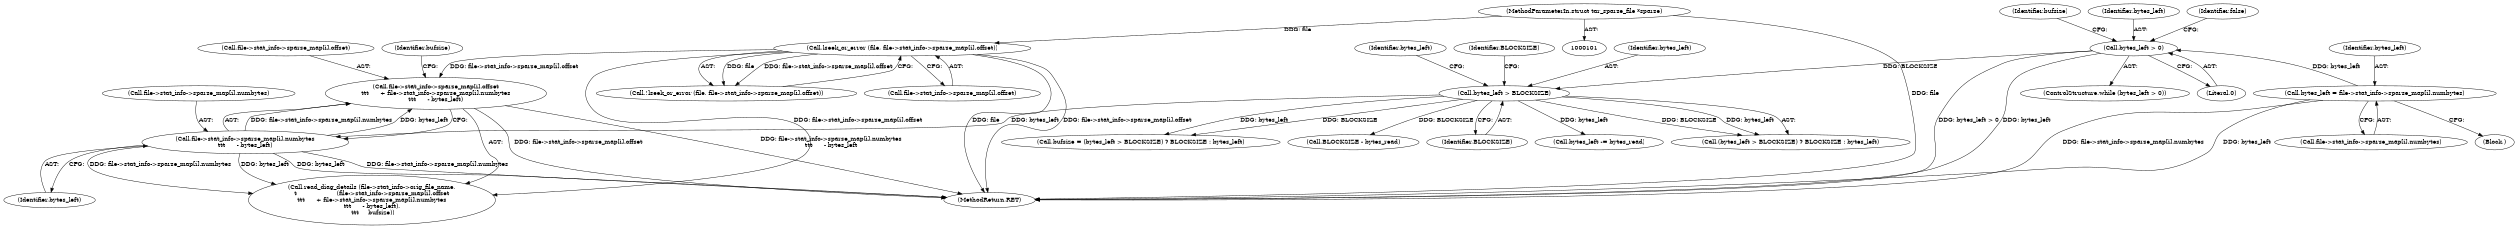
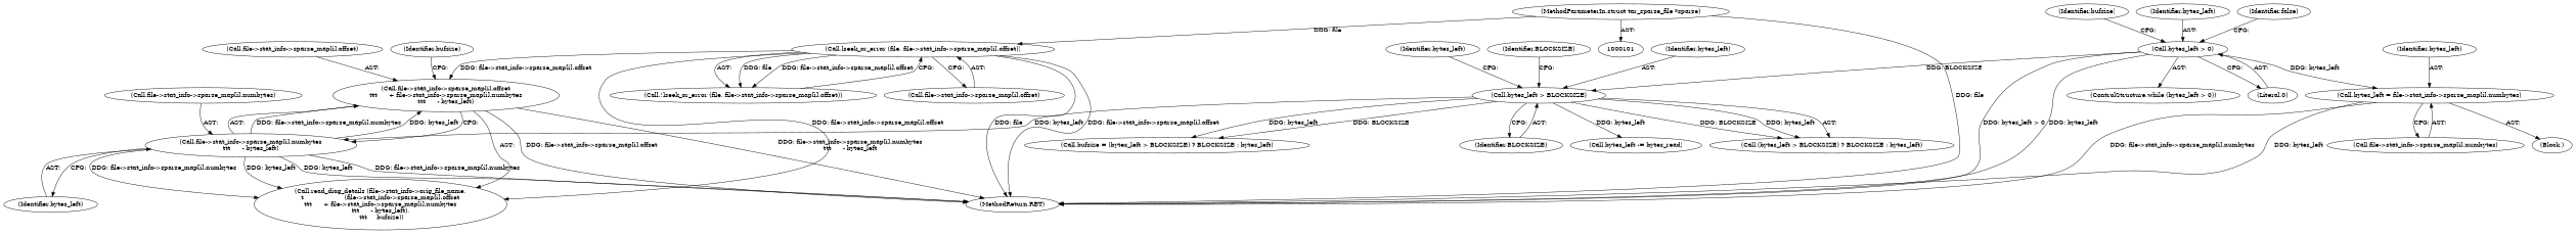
  digraph {
    n1 [label="(Call,file->stat_info->sparse_map[i].offset\n\t\t\t      + file->stat_info->sparse_map[i].numbytes\n\t\t\t      - bytes_left)"]
    n2 [label="(Call,file->stat_info->sparse_map[i].numbytes\n\t\t\t      - bytes_left)"]
    n3 [label="(MethodReturn,RET)"]
    n4 [label="(Call,read_diag_details (file->stat_info->orig_file_name,\n\t                     (file->stat_info->sparse_map[i].offset\n\t\t\t      + file->stat_info->sparse_map[i].numbytes\n\t\t\t      - bytes_left),\n \t\t\t     bufsize))"]
    n5 [label="(Identifier,bytes_left)"]
    n6 [label="(Call,lseek_or_error (file, file->stat_info->sparse_map[i].offset))"]
    n7 [label="(Call,!lseek_or_error (file, file->stat_info->sparse_map[i].offset))"]
    n8 [label="(Call,file->stat_info->sparse_map[i].offset)"]
    n9 [label="(MethodParameterIn,struct tar_sparse_file *sparse)"]
    1000101
    n11 [label="(Call,bytes_left > BLOCKSIZE)"]
    n12 [label="(Call,bufsize = (bytes_left > BLOCKSIZE) ? BLOCKSIZE : bytes_left)"]
-   n13 [label="(Call,BLOCKSIZE - bytes_read)"]
    n14 [label="(Call,bytes_left -= bytes_read)"]
    n15 [label="(Call,(bytes_left > BLOCKSIZE) ? BLOCKSIZE : bytes_left)"]
    n16 [label="(Identifier,BLOCKSIZE)"]
    n17 [label="(Call,bytes_left > 0)"]
    n18 [label="(Literal,0)"]
    n19 [label="(ControlStructure,while (bytes_left > 0))"]
    n20 [label="(Call,bytes_left = file->stat_info->sparse_map[i].numbytes)"]
    n21 [label="(Call,file->stat_info->sparse_map[i].numbytes)"]
    n22 [label="(Block,)"]
    n23 [label="(Identifier,bytes_left)"]
    n24 [label="(Identifier,bufsize)"]
    n25 [label="(Identifier,BLOCKSIZE)"]
    n26 [label="(Identifier,bytes_left)"]
    n27 [label="(Call,file->stat_info->sparse_map[i].offset)"]
    n28 [label="(Identifier,bytes_left)"]
    n29 [label="(Identifier,false)"]
    n30 [label="(Identifier,bufsize)"]
    n31 [label="(Call,file->stat_info->sparse_map[i].numbytes)"]
    n32 [label="(Identifier,bytes_left)"]
    n1 -> n2 [label="CFG: "]
    n1 -> n3 [label="DDG: file->stat_info->sparse_map[i].numbytes\n\t\t\t      - bytes_left"]
    n1 -> n3 [label="DDG: file->stat_info->sparse_map[i].offset"]
    n1 -> n4 [label="AST: "]
    n2 -> n1 [label="AST: "]
    n2 -> n1 [label="DDG: file->stat_info->sparse_map[i].numbytes"]
    n2 -> n1 [label="DDG: bytes_left"]
    n2 -> n3 [label="DDG: file->stat_info->sparse_map[i].numbytes"]
    n2 -> n3 [label="DDG: bytes_left"]
    n2 -> n4 [label="DDG: file->stat_info->sparse_map[i].numbytes"]
    n2 -> n4 [label="DDG: bytes_left"]
    n2 -> n5 [label="CFG: "]
    n5 -> n2 [label="AST: "]
    n6 -> n1 [label="DDG: file->stat_info->sparse_map[i].offset"]
    n6 -> n3 [label="DDG: file"]
    n6 -> n3 [label="DDG: file->stat_info->sparse_map[i].offset"]
    n6 -> n4 [label="DDG: file->stat_info->sparse_map[i].offset"]
    n6 -> n7 [label="AST: "]
    n6 -> n7 [label="DDG: file"]
    n6 -> n7 [label="DDG: file->stat_info->sparse_map[i].offset"]
    n6 -> n8 [label="CFG: "]
    n7 -> n6 [label="CFG: "]
    n8 -> n6 [label="AST: "]
    n9 -> n3 [label="DDG: file"]
    n9 -> n6 [label="DDG: file"]
    n9 -> 1000101 [label="AST: "]
    n11 -> n2 [label="DDG: bytes_left"]
    n11 -> n12 [label="DDG: BLOCKSIZE"]
    n11 -> n12 [label="DDG: bytes_left"]
-   n11 -> n13 [label="DDG: BLOCKSIZE"]
    n11 -> n14 [label="DDG: bytes_left"]
    n11 -> n15 [label="AST: "]
    n11 -> n15 [label="DDG: BLOCKSIZE"]
    n11 -> n15 [label="DDG: bytes_left"]
    n11 -> n16 [label="CFG: "]
    n16 -> n11 [label="AST: "]
    n17 -> n3 [label="DDG: bytes_left > 0"]
    n17 -> n3 [label="DDG: bytes_left"]
    n17 -> n11 [label="DDG: BLOCKSIZE"]
    n17 -> n18 [label="CFG: "]
    n17 -> n19 [label="AST: "]
    n18 -> n17 [label="AST: "]
    n20 -> n3 [label="DDG: bytes_left"]
    n20 -> n3 [label="DDG: file->stat_info->sparse_map[i].numbytes"]
-   n20 -> n17 [label="DDG: bytes_left"]
+   n17 -> n20 [label="DDG: bytes_left"]
    n20 -> n21 [label="CFG: "]
-   n20 -> n22 [label="CFG: "]
+   n20 -> n22 [label="AST: "]
    n21 -> n20 [label="AST: "]
    n23 -> n11 [label="CFG: "]
    n24 -> n1 [label="CFG: "]
    n25 -> n11 [label="CFG: "]
    n26 -> n17 [label="AST: "]
    n27 -> n1 [label="AST: "]
    n28 -> n11 [label="AST: "]
    n29 -> n17 [label="CFG: "]
    n30 -> n17 [label="CFG: "]
    n31 -> n2 [label="AST: "]
    n32 -> n20 [label="AST: "]
  }
